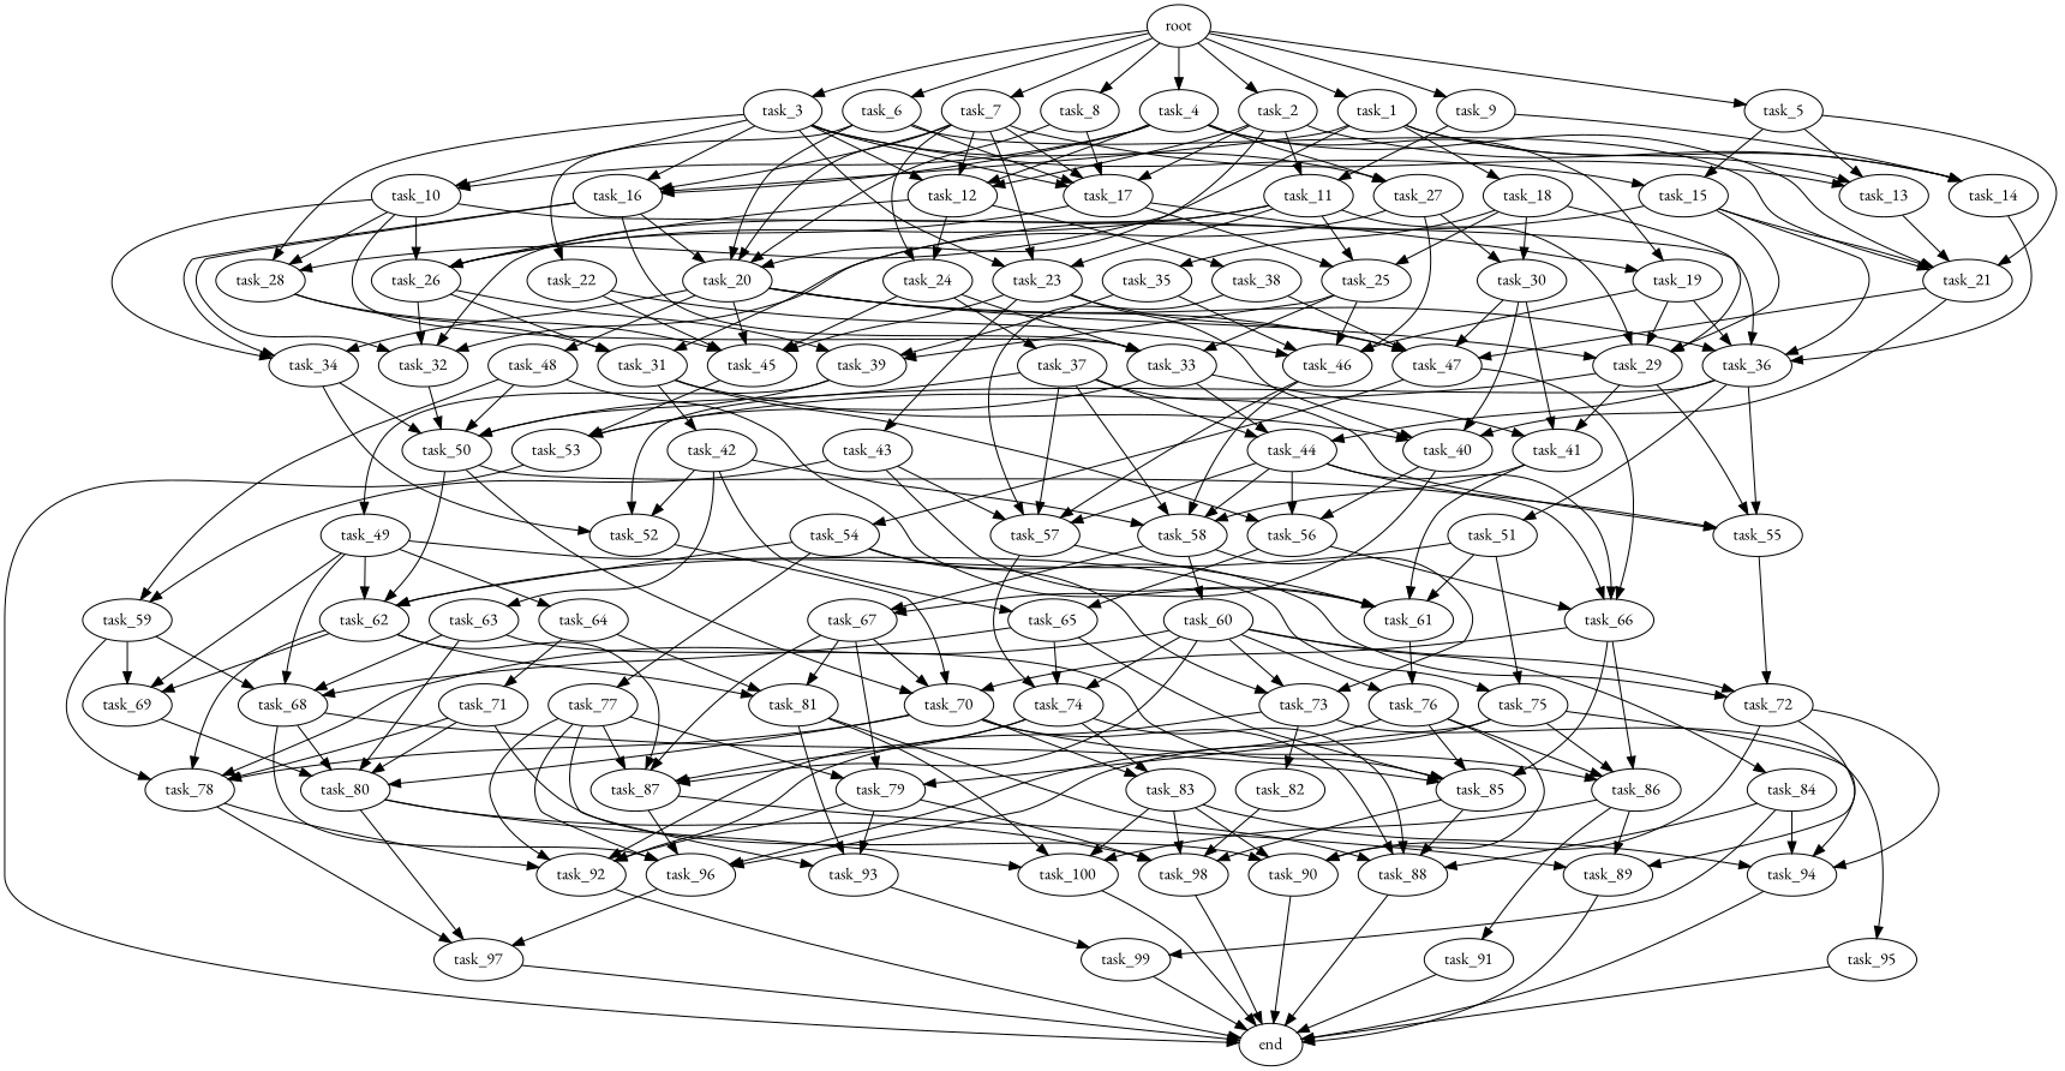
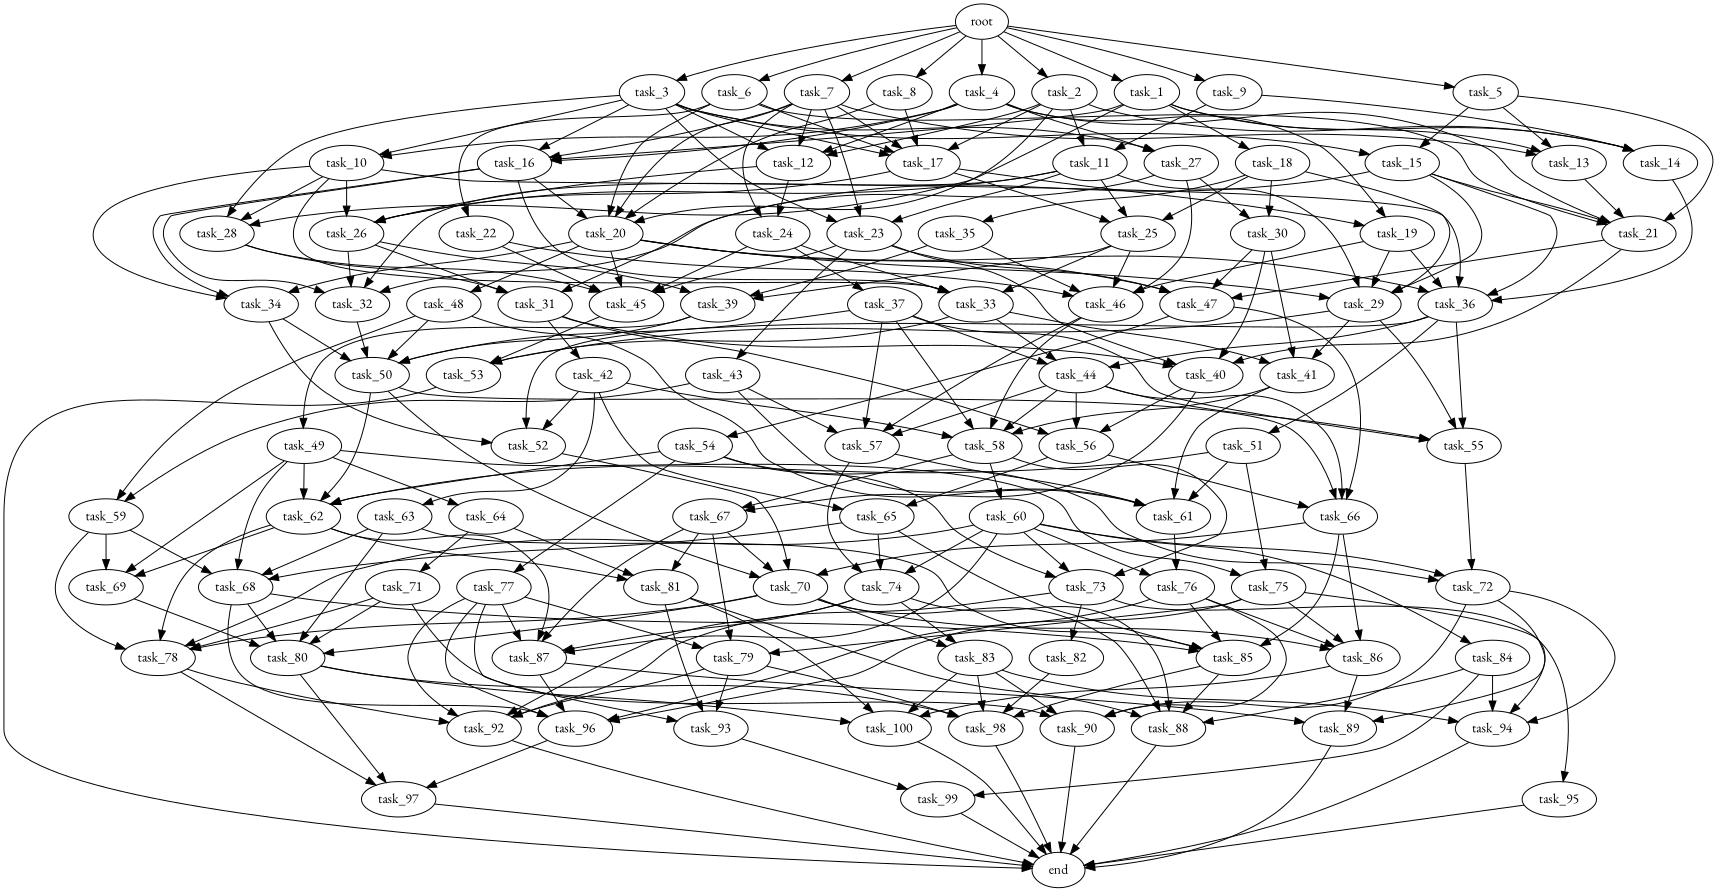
  digraph {
    fontname="EB Garamond"
    node [fontname="EB Garamond"]
    edge [fontname="EB Garamond"]
    task_75
    task_79
    task_96
    task_86
    task_94
    task_92
    task_93
    task_98
    task_97
    task_100
    task_89
-   task_91
    end
    task_19
    task_36
    task_29
    task_46
    task_55
    task_44
    task_52
    task_51
    task_53
    task_41
    task_57
    task_58
    task_68
    task_85
    task_80
    task_88
    task_71
    task_90
    task_78
    task_60
    task_73
    task_87
    task_74
    task_84
    task_76
    task_72
    task_95
    task_82
    task_83
    task_99
    task_50
    task_62
    task_66
    task_70
    task_69
    task_81
    task_31
    task_42
    task_56
    task_40
    task_63
    task_65
    task_67
    task_10
    task_33
    task_26
    task_28
    task_34
    task_32
    task_39
    task_45
    task_49
    task_64
    task_12
-   task_38
    task_24
    task_47
    task_37
    task_61
    root
    task_7
    task_2
    task_5
    task_8
    task_9
    task_1
    task_6
    task_4
    task_3
    task_16
    task_20
    task_13
    task_23
    task_17
    task_11
    task_14
    task_21
    task_15
    task_18
    task_22
    task_27
    task_25
    task_48
    task_30
    task_43
    task_54
    task_59
    task_77
    task_35
    task_75 -> task_79
    task_75 -> task_96
    task_75 -> task_86
    task_75 -> task_94
    task_79 -> task_92
    task_79 -> task_93
    task_79 -> task_98
    task_96 -> task_97
    task_86 -> task_100
    task_86 -> task_89
-   task_86 -> task_91
    task_94 -> end
    task_92 -> end
    task_93 -> task_99
    task_98 -> end
    task_97 -> end
    task_100 -> end
    task_89 -> end
-   task_91 -> end
    task_19 -> task_36
    task_19 -> task_29
    task_19 -> task_46
    task_36 -> task_55
    task_36 -> task_44
    task_36 -> task_52
    task_36 -> task_51
    task_29 -> task_55
    task_29 -> task_53
    task_29 -> task_41
    task_46 -> task_57
    task_46 -> task_58
    task_55 -> task_72
    task_44 -> task_55
    task_44 -> task_57
    task_44 -> task_58
    task_44 -> task_66
    task_44 -> task_56
    task_52 -> task_70
    task_51 -> task_75
    task_51 -> task_62
    task_51 -> task_61
    task_53 -> end
    task_41 -> task_58
    task_41 -> task_61
    task_57 -> task_74
    task_57 -> task_61
    task_58 -> task_60
    task_58 -> task_73
    task_58 -> task_67
    task_68 -> task_96
    task_68 -> task_85
    task_68 -> task_80
    task_85 -> task_98
    task_85 -> task_88
    task_80 -> task_98
    task_80 -> task_97
    task_80 -> task_100
    task_88 -> end
    task_71 -> task_80
    task_71 -> task_90
    task_71 -> task_78
    task_90 -> end
    task_78 -> task_92
    task_78 -> task_97
    task_60 -> task_78
    task_60 -> task_73
    task_60 -> task_87
    task_60 -> task_74
    task_60 -> task_84
    task_60 -> task_76
    task_60 -> task_72
    task_73 -> task_92
    task_73 -> task_95
    task_73 -> task_82
    task_87 -> task_96
    task_87 -> task_89
    task_74 -> task_92
    task_74 -> task_88
    task_74 -> task_87
    task_74 -> task_83
    task_84 -> task_94
    task_84 -> task_88
    task_84 -> task_99
    task_76 -> task_96
    task_76 -> task_86
    task_76 -> task_85
    task_76 -> task_90
    task_72 -> task_94
    task_72 -> task_89
    task_72 -> task_90
    task_95 -> end
    task_82 -> task_98
    task_83 -> task_94
    task_83 -> task_98
    task_83 -> task_100
    task_83 -> task_90
    task_99 -> end
    task_50 -> task_62
    task_50 -> task_66
    task_50 -> task_70
    task_62 -> task_78
    task_62 -> task_87
    task_62 -> task_69
    task_62 -> task_81
    task_66 -> task_86
    task_66 -> task_85
    task_66 -> task_70
    task_70 -> task_86
    task_70 -> task_80
    task_70 -> task_88
    task_70 -> task_78
    task_70 -> task_83
    task_69 -> task_80
    task_81 -> task_93
    task_81 -> task_100
    task_81 -> task_88
    task_31 -> task_42
    task_31 -> task_56
    task_31 -> task_40
    task_42 -> task_52
    task_42 -> task_58
    task_42 -> task_63
    task_42 -> task_65
    task_56 -> task_66
    task_56 -> task_65
    task_40 -> task_56
    task_40 -> task_67
    task_63 -> task_68
    task_63 -> task_85
    task_63 -> task_80
    task_65 -> task_68
    task_65 -> task_85
    task_65 -> task_74
    task_67 -> task_79
    task_67 -> task_87
    task_67 -> task_70
    task_67 -> task_81
    task_10 -> task_36
    task_10 -> task_33
    task_10 -> task_26
    task_10 -> task_28
    task_10 -> task_34
    task_33 -> task_44
    task_33 -> task_53
    task_33 -> task_41
    task_26 -> task_31
    task_26 -> task_32
    task_26 -> task_39
    task_28 -> task_31
    task_28 -> task_45
    task_34 -> task_52
    task_34 -> task_50
    task_32 -> task_50
    task_39 -> task_50
    task_39 -> task_49
    task_45 -> task_53
    task_49 -> task_75
    task_49 -> task_68
    task_49 -> task_62
    task_49 -> task_69
    task_49 -> task_64
    task_64 -> task_71
    task_64 -> task_81
    task_12 -> task_26
-   task_12 -> task_38
    task_12 -> task_24
-   task_38 -> task_57
-   task_38 -> task_47
    task_24 -> task_33
    task_24 -> task_45
    task_24 -> task_37
    task_47 -> task_66
    task_47 -> task_54
    task_37 -> task_55
    task_37 -> task_44
    task_37 -> task_57
    task_37 -> task_58
    task_37 -> task_50
    task_61 -> task_76
    root -> task_7
    root -> task_2
    root -> task_5
    root -> task_8
    root -> task_9
    root -> task_1
    root -> task_6
    root -> task_4
    root -> task_3
    task_7 -> task_12
    task_7 -> task_24
    task_7 -> task_16
    task_7 -> task_20
    task_7 -> task_13
    task_7 -> task_23
    task_7 -> task_17
    task_2 -> task_12
    task_2 -> task_20
    task_2 -> task_17
    task_2 -> task_11
    task_2 -> task_14
    task_5 -> task_13
    task_5 -> task_21
    task_5 -> task_15
    task_8 -> task_20
    task_8 -> task_17
    task_9 -> task_11
    task_9 -> task_14
    task_1 -> task_28
    task_1 -> task_16
    task_1 -> task_13
    task_1 -> task_14
    task_1 -> task_18
    task_6 -> task_20
    task_6 -> task_17
    task_6 -> task_21
    task_6 -> task_22
    task_4 -> task_19
    task_4 -> task_10
    task_4 -> task_12
    task_4 -> task_16
    task_4 -> task_21
    task_4 -> task_27
    task_3 -> task_10
    task_3 -> task_28
    task_3 -> task_12
    task_3 -> task_16
    task_3 -> task_23
    task_3 -> task_17
    task_3 -> task_15
    task_3 -> task_27
    task_16 -> task_33
    task_16 -> task_34
    task_16 -> task_32
    task_16 -> task_20
    task_20 -> task_36
    task_20 -> task_29
    task_20 -> task_34
    task_20 -> task_45
    task_20 -> task_47
    task_20 -> task_48
    task_13 -> task_21
    task_23 -> task_40
    task_23 -> task_45
    task_23 -> task_47
    task_23 -> task_43
    task_17 -> task_19
    task_17 -> task_26
    task_17 -> task_25
    task_11 -> task_29
    task_11 -> task_26
    task_11 -> task_32
    task_11 -> task_23
    task_11 -> task_25
    task_14 -> task_36
    task_21 -> task_40
    task_21 -> task_47
    task_15 -> task_36
    task_15 -> task_29
    task_15 -> task_32
    task_15 -> task_21
    task_18 -> task_29
    task_18 -> task_25
    task_18 -> task_30
    task_18 -> task_35
    task_22 -> task_46
    task_22 -> task_45
    task_27 -> task_46
    task_27 -> task_31
    task_27 -> task_30
    task_25 -> task_46
    task_25 -> task_33
    task_25 -> task_39
    task_48 -> task_50
    task_48 -> task_61
    task_48 -> task_59
    task_30 -> task_41
    task_30 -> task_40
    task_30 -> task_47
    task_43 -> task_57
    task_43 -> task_61
    task_43 -> task_59
    task_54 -> task_73
    task_54 -> task_72
    task_54 -> task_62
    task_54 -> task_77
    task_59 -> task_68
    task_59 -> task_78
    task_59 -> task_69
    task_77 -> task_79
    task_77 -> task_96
    task_77 -> task_92
    task_77 -> task_93
    task_77 -> task_87
    task_35 -> task_46
    task_35 -> task_39
  }
